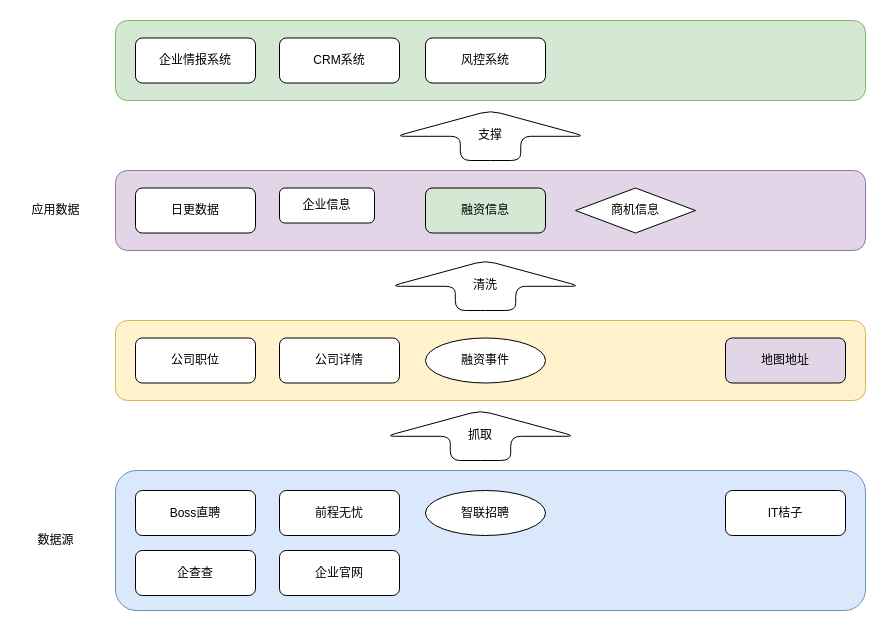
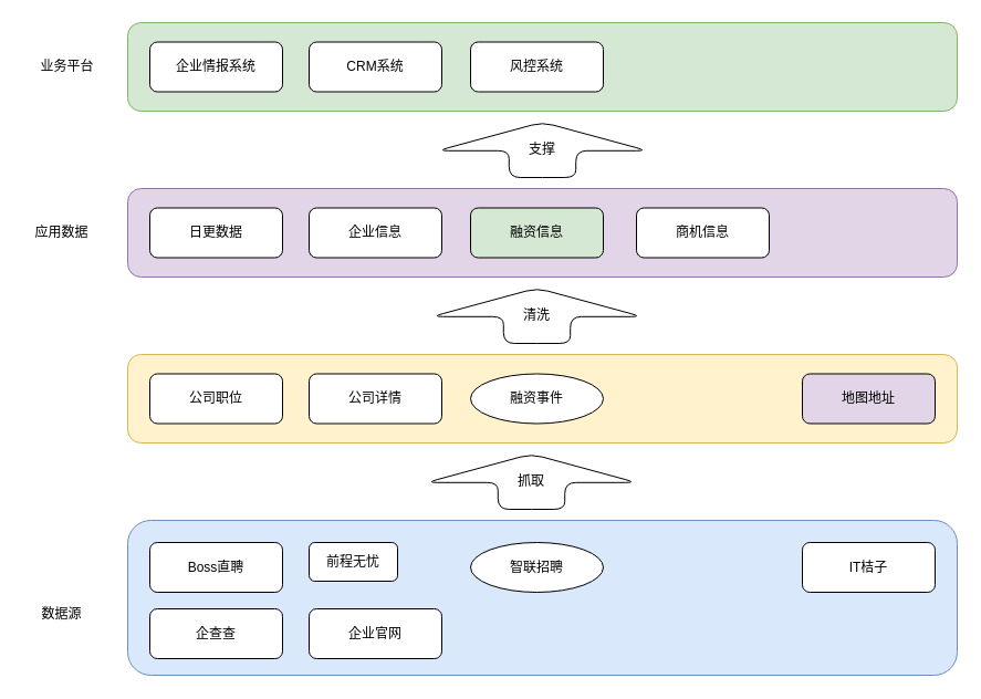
  <mxCell id="0" />
  <mxCell id="1" parent="0" />
  <mxCell id="2" value="" style="group;movable=1;resizable=1;rotatable=1;deletable=1;editable=1;locked=0;connectable=1;rounded=1;" vertex="1" connectable="0" parent="1"><mxGeometry x="115" y="470" width="750" height="140" as="geometry" /></mxCell>
  <mxCell id="3" value="" style="rounded=1;whiteSpace=wrap;html=1;movable=1;resizable=1;rotatable=1;deletable=1;editable=1;locked=0;connectable=1;container=0;fillColor=#dae8fc;strokeColor=#6c8ebf;" vertex="1" parent="2"><mxGeometry width="750" height="140" as="geometry" /></mxCell>
  <mxCell id="4" value="Boss直聘" style="rounded=1;whiteSpace=wrap;html=1;" vertex="1" parent="2"><mxGeometry x="20" y="20" width="120" height="45" as="geometry" /></mxCell>
  <mxCell id="5" value="企查查" style="rounded=1;whiteSpace=wrap;html=1;" vertex="1" parent="2"><mxGeometry x="20" y="80" width="120" height="45" as="geometry" /></mxCell>
- <mxCell id="6" value="前程无忧" style="rounded=1;whiteSpace=wrap;html=1;" vertex="1" parent="2"><mxGeometry x="164" y="20" width="120" height="45" as="geometry" /></mxCell>
+ <mxCell id="6" value="前程无忧" style="rounded=1;whiteSpace=wrap;html=1;" vertex="1" parent="2"><mxGeometry x="164" y="20" width="80" height="35" as="geometry" /></mxCell>
  <mxCell id="7" value="智联招聘" style="ellipse;whiteSpace=wrap;html=1;" vertex="1" parent="2"><mxGeometry x="310" y="20" width="120" height="45" as="geometry" /></mxCell>
  <mxCell id="8" value="IT桔子" style="rounded=1;whiteSpace=wrap;html=1;" vertex="1" parent="2"><mxGeometry x="610" y="20" width="120" height="45" as="geometry" /></mxCell>
  <mxCell id="9" value="企业官网" style="rounded=1;whiteSpace=wrap;html=1;" vertex="1" parent="2"><mxGeometry x="164" y="80" width="120" height="45" as="geometry" /></mxCell>
  <mxCell id="10" value="" style="rounded=1;whiteSpace=wrap;html=1;fillStyle=auto;fillColor=#d5e8d4;strokeColor=#82b366;" vertex="1" parent="1"><mxGeometry x="115" y="20" width="750" height="80" as="geometry" /></mxCell>
  <mxCell id="11" value="企业情报系统" style="rounded=1;whiteSpace=wrap;html=1;" vertex="1" parent="1"><mxGeometry x="135" y="37.5" width="120" height="45" as="geometry" /></mxCell>
  <mxCell id="12" value="CRM系统" style="rounded=1;whiteSpace=wrap;html=1;" vertex="1" parent="1"><mxGeometry x="279" y="37.5" width="120" height="45" as="geometry" /></mxCell>
  <mxCell id="13" value="风控系统" style="rounded=1;whiteSpace=wrap;html=1;" vertex="1" parent="1"><mxGeometry x="425" y="37.5" width="120" height="45" as="geometry" /></mxCell>
  <mxCell id="14" value="" style="rounded=1;whiteSpace=wrap;html=1;fillColor=#e1d5e7;strokeColor=#9673a6;" vertex="1" parent="1"><mxGeometry x="115" y="170" width="750" height="80" as="geometry" /></mxCell>
  <mxCell id="15" value="支撑" style="shape=singleArrow;direction=north;whiteSpace=wrap;html=1;arrowWidth=0.318;arrowSize=0.516;rounded=1;" vertex="1" parent="1"><mxGeometry x="395" y="110" width="190" height="50" as="geometry" /></mxCell>
  <mxCell id="16" value="日更数据" style="rounded=1;whiteSpace=wrap;html=1;" vertex="1" parent="1"><mxGeometry x="135" y="187.5" width="120" height="45" as="geometry" /></mxCell>
- <mxCell id="17" value="企业信息" style="rounded=1;whiteSpace=wrap;html=1;" vertex="1" parent="1"><mxGeometry x="279" y="187.5" width="95" height="35" as="geometry" /></mxCell>
+ <mxCell id="17" value="企业信息" style="rounded=1;whiteSpace=wrap;html=1;" vertex="1" parent="1"><mxGeometry x="279" y="187.5" width="120" height="45" as="geometry" /></mxCell>
  <mxCell id="18" value="融资信息" style="rounded=1;whiteSpace=wrap;html=1;fillColor=#d5e8d4;" vertex="1" parent="1"><mxGeometry x="425" y="187.5" width="120" height="45" as="geometry" /></mxCell>
- <mxCell id="19" value="商机信息" style="rhombus;whiteSpace=wrap;html=1;" vertex="1" parent="1"><mxGeometry x="575" y="187.5" width="120" height="45" as="geometry" /></mxCell>
+ <mxCell id="19" value="商机信息" style="rounded=1;whiteSpace=wrap;html=1;" vertex="1" parent="1"><mxGeometry x="575" y="187.5" width="120" height="45" as="geometry" /></mxCell>
  <mxCell id="20" value="" style="rounded=1;whiteSpace=wrap;html=1;fillColor=#fff2cc;strokeColor=#d6b656;" vertex="1" parent="1"><mxGeometry x="115" y="320" width="750" height="80" as="geometry" /></mxCell>
  <mxCell id="21" value="公司职位" style="rounded=1;whiteSpace=wrap;html=1;" vertex="1" parent="1"><mxGeometry x="135" y="337.5" width="120" height="45" as="geometry" /></mxCell>
  <mxCell id="22" value="地图地址" style="rounded=1;whiteSpace=wrap;html=1;fillColor=#e1d5e7;" vertex="1" parent="1"><mxGeometry x="725" y="337.5" width="120" height="45" as="geometry" /></mxCell>
  <mxCell id="23" value="融资事件" style="ellipse;whiteSpace=wrap;html=1;" vertex="1" parent="1"><mxGeometry x="425" y="337.5" width="120" height="45" as="geometry" /></mxCell>
  <mxCell id="24" value="公司详情" style="rounded=1;whiteSpace=wrap;html=1;" vertex="1" parent="1"><mxGeometry x="279" y="337.5" width="120" height="45" as="geometry" /></mxCell>
  <mxCell id="25" value="清洗" style="shape=singleArrow;direction=north;whiteSpace=wrap;html=1;arrowWidth=0.318;arrowSize=0.516;rounded=1;" vertex="1" parent="1"><mxGeometry x="390" y="260" width="190" height="50" as="geometry" /></mxCell>
  <mxCell id="26" value="抓取" style="shape=singleArrow;direction=north;whiteSpace=wrap;html=1;arrowWidth=0.318;arrowSize=0.516;rounded=1;" vertex="1" parent="1"><mxGeometry x="385" y="410" width="190" height="50" as="geometry" /></mxCell>
- <mxCell id="27" value="数据源" style="text;html=1;align=center;verticalAlign=middle;resizable=0;points=[];autosize=1;strokeColor=none;fillColor=none;rounded=1;" vertex="1" parent="1"><mxGeometry x="25" y="525" width="60" height="30" as="geometry" /></mxCell>
+ <mxCell id="27" value="数据源" style="text;html=1;align=center;verticalAlign=middle;resizable=0;points=[];autosize=1;strokeColor=none;fillColor=none;rounded=1;" vertex="1" parent="1"><mxGeometry x="25" y="540" width="60" height="30" as="geometry" /></mxCell>
  <mxCell id="28" value="应用数据" style="text;html=1;align=center;verticalAlign=middle;resizable=0;points=[];autosize=1;strokeColor=none;fillColor=none;rounded=1;" vertex="1" parent="1"><mxGeometry x="20" y="195" width="70" height="30" as="geometry" /></mxCell>
+ <mxCell id="29" value="业务平台" style="text;html=1;align=center;verticalAlign=middle;resizable=0;points=[];autosize=1;strokeColor=none;fillColor=none;rounded=1;" vertex="1" parent="1"><mxGeometry x="25" y="45" width="70" height="30" as="geometry" /></mxCell>
